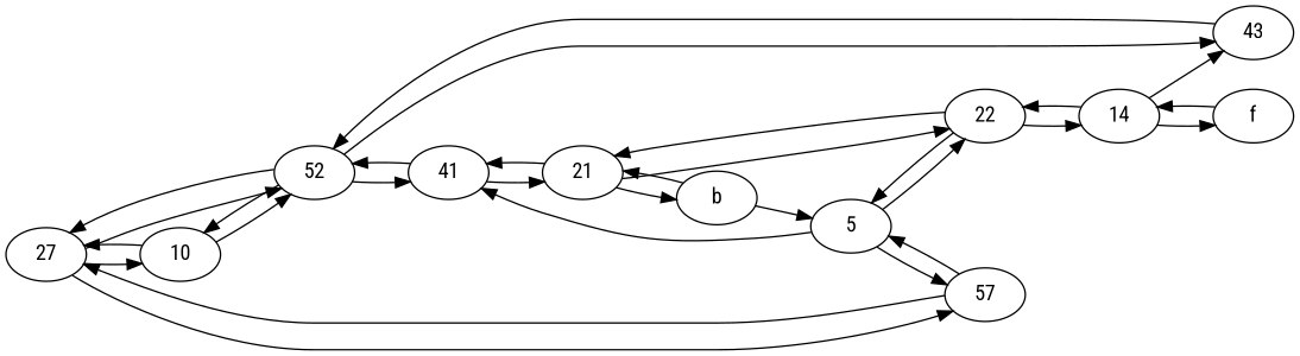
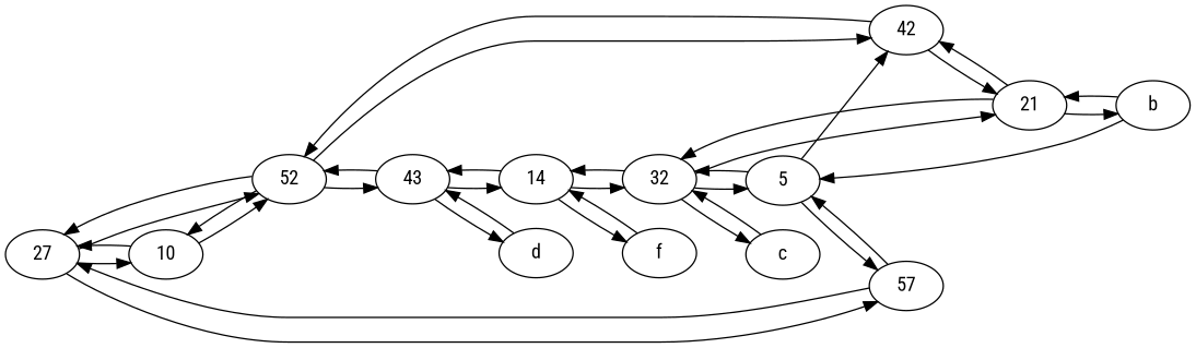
  digraph {
    fontname="Roboto Condensed"
    rankdir=LR
    node [fontname="Roboto Condensed"]
    edge [fontname="Roboto Condensed"]
    27
    10
    52
    57
-   42 [label=41]
+   42
    43
    5
-   32 [label=22]
+   32
+   c
    14
    21
    f
    b
+   d
    27 -> 10
    27 -> 52
    27 -> 57
    10 -> 27
    10 -> 52
    52 -> 27
    52 -> 10
    52 -> 42
    52 -> 43
    57 -> 27
    57 -> 5
    42 -> 52
    42 -> 21
    43 -> 52
+   43 -> 14
+   43 -> d
    5 -> 57
    5 -> 42
    5 -> 32
    32 -> 5
+   32 -> c
    32 -> 14
    32 -> 21
+   c -> 32
    14 -> 43
    14 -> 32
    14 -> f
    21 -> 42
    21 -> 32
    21 -> b
    f -> 14
    b -> 5
    b -> 21
+   d -> 43
  }
